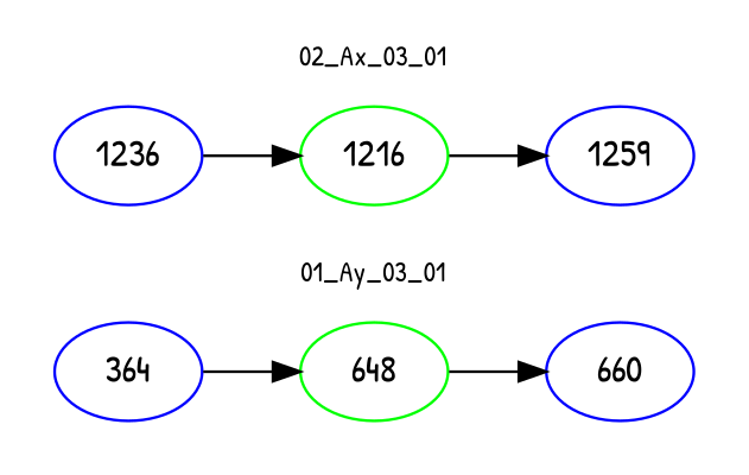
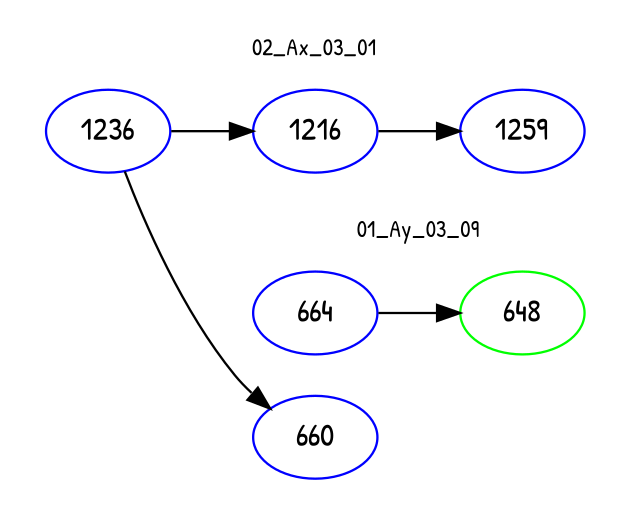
  digraph {
    fontname="Patrick Hand"
    rankdir=LR
    node [color=blue fontname="Patrick Hand"]
    edge [color=black fontname="Patrick Hand"]
-   n1 [label=364]
+   n1 [label=664]
    n2 [color=green label=648]
    n3 [label=660]
    n4 [label=1236]
-   n5 [color=green label=1216]
+   n5 [label=1216]
    n6 [label=1259]
    subgraph cluster_1 {
      color=white
      fontsize=10
-     label="01_Ay_03_01"
+     label="01_Ay_03_09"
      n1
      n2
      n3
    }
    subgraph cluster_2 {
      color=white
      fontsize=10
      label="02_Ax_03_01"
      n4
      n5
      n6
    }
    n1 -> n2
-   n2 -> n3
+   n4 -> n3
    n4 -> n5
    n5 -> n6
  }
